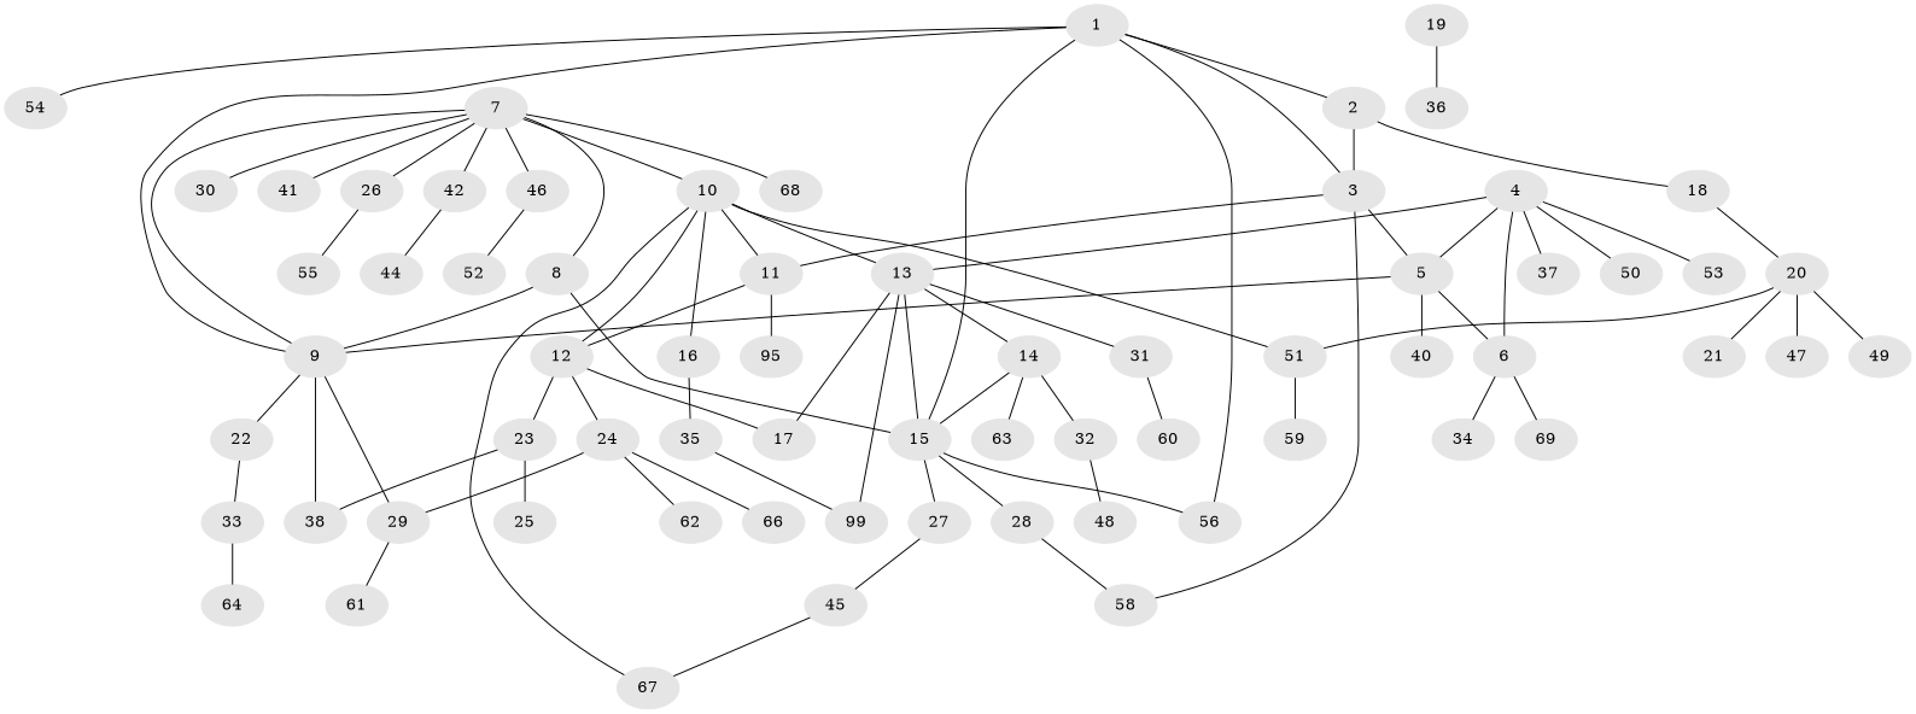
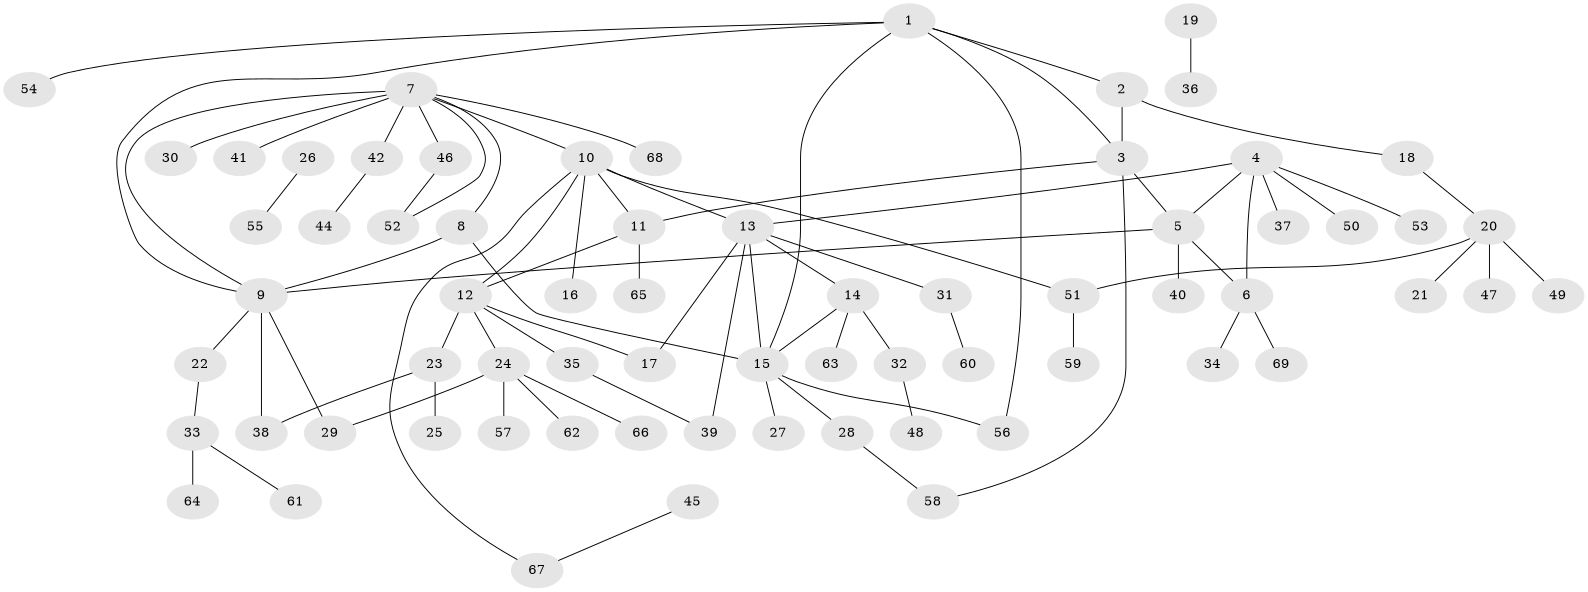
  graph {
    node [color=gray90 style=filled]
    1
    2
    3
    9
    15
    54
    56
    18
    5
    11
    58
    22
    29
    38
    27
    28
    20
    6
    40
    12
-   65 [label=95]
+   65
    4
    13
    37
    50
    53
    34
    69
    17
    14
    31
-   39 [label=99]
+   39
    10
    16
    51
    67
    7
    8
    26
    30
    41
    42
    46
    68
    55
    44
    52
    33
    61
    23
    24
    35
    59
    25
+   57
    62
    66
    32
    63
    60
    48
    45
    19
    36
    21
    47
    49
    64
    1 -- 2
    1 -- 3
    1 -- 9
    1 -- 15
    1 -- 54
    1 -- 56
    2 -- 3
    2 -- 18
    3 -- 5
    3 -- 11
    3 -- 58
    9 -- 22
    9 -- 29
    9 -- 38
    15 -- 56
    15 -- 27
    15 -- 28
    18 -- 20
    5 -- 9
    5 -- 6
    5 -- 40
    11 -- 12
    11 -- 65
    22 -- 33
-   29 -- 61
-   27 -- 45
+   33 -- 61
    28 -- 58
    20 -- 51
    20 -- 21
    20 -- 47
    20 -- 49
    6 -- 34
    6 -- 69
    12 -- 17
    12 -- 23
    12 -- 24
-   16 -- 35
+   12 -- 35
    4 -- 5
    4 -- 6
    4 -- 13
    4 -- 37
    4 -- 50
    4 -- 53
    13 -- 15
    13 -- 17
    13 -- 14
    13 -- 31
    13 -- 39
    14 -- 15
    14 -- 32
    14 -- 63
    31 -- 60
    10 -- 11
    10 -- 12
    10 -- 13
    10 -- 16
    10 -- 51
    10 -- 67
    51 -- 59
    7 -- 9
    7 -- 10
    7 -- 8
-   7 -- 26
+   7 -- 52
    7 -- 30
    7 -- 41
    7 -- 42
    7 -- 46
    7 -- 68
    8 -- 9
    8 -- 15
    26 -- 55
    42 -- 44
    46 -- 52
    33 -- 64
    23 -- 38
    23 -- 25
    24 -- 29
+   24 -- 57
    24 -- 62
    24 -- 66
    35 -- 39
    32 -- 48
    45 -- 67
    19 -- 36
  }
